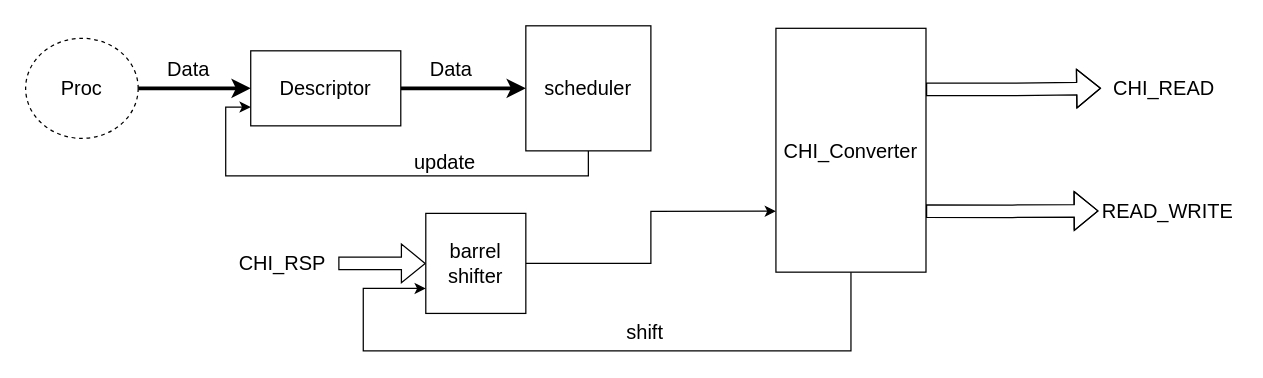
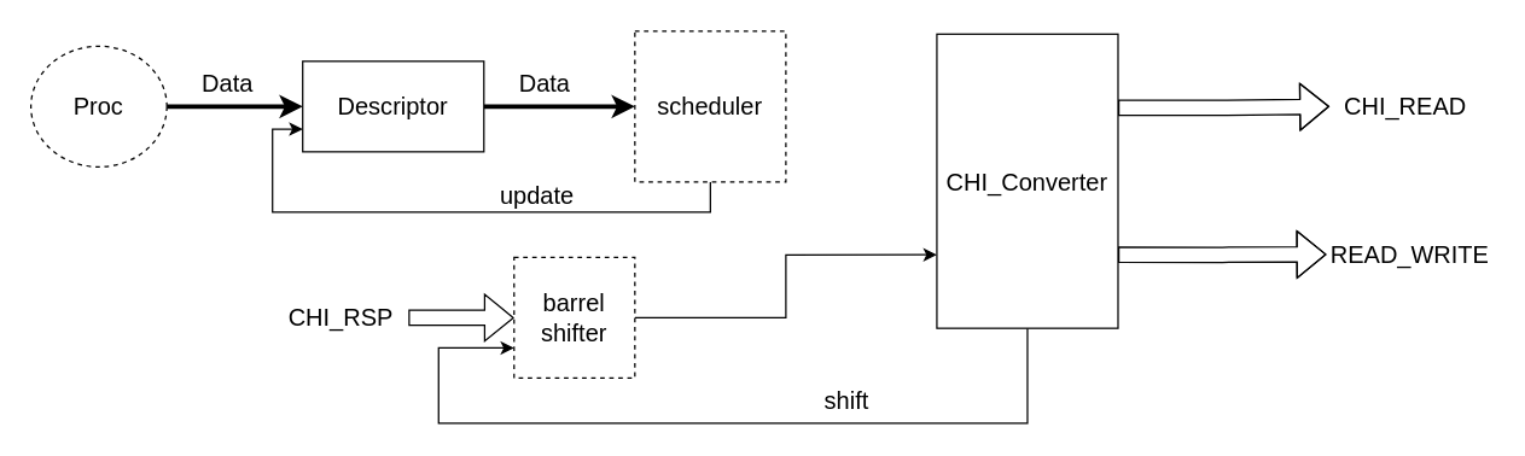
  <mxCell id="0" />
  <mxCell id="1" parent="0" />
  <mxCell id="2" style="edgeStyle=orthogonalEdgeStyle;rounded=0;orthogonalLoop=1;jettySize=auto;html=1;exitX=1;exitY=0.5;exitDx=0;exitDy=0;fontSize=16;strokeWidth=3;" edge="1" parent="1" source="3" target="5"><mxGeometry relative="1" as="geometry" /></mxCell>
  <mxCell id="3" value="&lt;font style=&quot;font-size: 16px;&quot;&gt;Descriptor&lt;/font&gt;" style="rounded=0;whiteSpace=wrap;html=1;" vertex="1" parent="1"><mxGeometry x="200" y="40" width="120" height="60" as="geometry" /></mxCell>
  <mxCell id="4" style="edgeStyle=orthogonalEdgeStyle;rounded=0;orthogonalLoop=1;jettySize=auto;html=1;exitX=0.5;exitY=1;exitDx=0;exitDy=0;entryX=0;entryY=0.75;entryDx=0;entryDy=0;fontSize=16;startArrow=none;startFill=0;" edge="1" parent="1" source="5" target="3"><mxGeometry relative="1" as="geometry"><Array as="points"><mxPoint x="470" y="140" /><mxPoint x="180" y="140" /><mxPoint x="180" y="85" /></Array></mxGeometry></mxCell>
- <mxCell id="5" value="scheduler" style="whiteSpace=wrap;html=1;aspect=fixed;fontSize=16;" vertex="1" parent="1"><mxGeometry x="420" y="20" width="100" height="100" as="geometry" /></mxCell>
+ <mxCell id="5" value="scheduler" style="whiteSpace=wrap;html=1;aspect=fixed;fontSize=16;dashed=1;" vertex="1" parent="1"><mxGeometry x="420" y="20" width="100" height="100" as="geometry" /></mxCell>
  <mxCell id="6" style="edgeStyle=orthogonalEdgeStyle;rounded=0;orthogonalLoop=1;jettySize=auto;html=1;exitX=1;exitY=0.25;exitDx=0;exitDy=0;fontSize=16;shape=flexArrow;startArrow=none;startFill=0;" edge="1" parent="1" source="10" target="13"><mxGeometry relative="1" as="geometry"><mxPoint x="870" y="70" as="targetPoint" /></mxGeometry></mxCell>
  <mxCell id="7" style="edgeStyle=orthogonalEdgeStyle;shape=flexArrow;rounded=0;orthogonalLoop=1;jettySize=auto;html=1;fontSize=16;startArrow=none;startFill=0;entryX=0;entryY=0.5;entryDx=0;entryDy=0;" edge="1" parent="1" source="14" target="17"><mxGeometry relative="1" as="geometry"><mxPoint x="440" y="168" as="sourcePoint" /></mxGeometry></mxCell>
  <mxCell id="8" style="edgeStyle=orthogonalEdgeStyle;shape=flexArrow;rounded=0;orthogonalLoop=1;jettySize=auto;html=1;exitX=1;exitY=0.75;exitDx=0;exitDy=0;fontSize=16;startArrow=none;startFill=0;" edge="1" parent="1" source="10" target="15"><mxGeometry relative="1" as="geometry" /></mxCell>
  <mxCell id="9" style="edgeStyle=orthogonalEdgeStyle;rounded=0;orthogonalLoop=1;jettySize=auto;html=1;exitX=0.5;exitY=1;exitDx=0;exitDy=0;entryX=0;entryY=0.75;entryDx=0;entryDy=0;fontSize=16;startArrow=none;startFill=0;" edge="1" parent="1" source="10" target="17"><mxGeometry relative="1" as="geometry"><Array as="points"><mxPoint x="680" y="280" /><mxPoint x="290" y="280" /><mxPoint x="290" y="230" /></Array></mxGeometry></mxCell>
  <mxCell id="10" value="CHI_Converter" style="rounded=0;whiteSpace=wrap;html=1;fontSize=16;" vertex="1" parent="1"><mxGeometry x="620" y="22" width="120" height="195" as="geometry" /></mxCell>
  <mxCell id="11" style="edgeStyle=orthogonalEdgeStyle;rounded=0;orthogonalLoop=1;jettySize=auto;html=1;exitX=1;exitY=0.5;exitDx=0;exitDy=0;entryX=0;entryY=0.5;entryDx=0;entryDy=0;fontSize=16;strokeWidth=3;" edge="1" parent="1" source="12" target="3"><mxGeometry relative="1" as="geometry" /></mxCell>
  <mxCell id="12" value="Proc" style="ellipse;whiteSpace=wrap;html=1;fontSize=16;dashed=1;" vertex="1" parent="1"><mxGeometry y="30" width="90" height="80" as="geometry" x="20" /></mxCell>
  <mxCell id="13" value="CHI_READ" style="text;html=1;align=center;verticalAlign=middle;resizable=0;points=[];autosize=1;strokeColor=none;fillColor=none;fontSize=16;" vertex="1" parent="1"><mxGeometry x="880" y="55" width="100" height="30" as="geometry" /></mxCell>
  <mxCell id="14" value="CHI_RSP" style="text;html=1;align=center;verticalAlign=middle;resizable=0;points=[];autosize=1;strokeColor=none;fillColor=none;fontSize=16;" vertex="1" parent="1"><mxGeometry x="180" y="195" width="90" height="30" as="geometry" /></mxCell>
  <mxCell id="15" value="READ_WRITE" style="text;html=1;align=center;verticalAlign=middle;resizable=0;points=[];autosize=1;strokeColor=none;fillColor=none;fontSize=16;" vertex="1" parent="1"><mxGeometry x="878" y="153" width="110" height="30" as="geometry" /></mxCell>
  <mxCell id="16" style="edgeStyle=orthogonalEdgeStyle;rounded=0;orthogonalLoop=1;jettySize=auto;html=1;exitX=1;exitY=0.5;exitDx=0;exitDy=0;entryX=0;entryY=0.75;entryDx=0;entryDy=0;fontSize=16;startArrow=none;startFill=0;" edge="1" parent="1" source="17" target="10"><mxGeometry relative="1" as="geometry" /></mxCell>
- <mxCell id="17" value="barrel&lt;br&gt;shifter" style="whiteSpace=wrap;html=1;aspect=fixed;fontSize=16;" vertex="1" parent="1"><mxGeometry x="340" y="170" width="80" height="80" as="geometry" /></mxCell>
+ <mxCell id="17" value="barrel&lt;br&gt;shifter" style="whiteSpace=wrap;html=1;aspect=fixed;fontSize=16;dashed=1;" vertex="1" parent="1"><mxGeometry x="340" y="170" width="80" height="80" as="geometry" /></mxCell>
  <mxCell id="18" value="update" style="text;html=1;align=center;verticalAlign=middle;resizable=0;points=[];autosize=1;strokeColor=none;fillColor=none;fontSize=16;" vertex="1" parent="1"><mxGeometry x="320" y="114" width="70" height="30" as="geometry" /></mxCell>
  <mxCell id="19" value="Data" style="text;html=1;align=center;verticalAlign=middle;resizable=0;points=[];autosize=1;strokeColor=none;fillColor=none;fontSize=16;" vertex="1" parent="1"><mxGeometry x="120" y="40" width="60" height="30" as="geometry" /></mxCell>
  <mxCell id="20" value="Data" style="text;html=1;align=center;verticalAlign=middle;resizable=0;points=[];autosize=1;strokeColor=none;fillColor=none;fontSize=16;" vertex="1" parent="1"><mxGeometry x="330" y="40" width="60" height="30" as="geometry" /></mxCell>
- <mxCell id="21" value="shift" style="text;html=1;align=center;verticalAlign=middle;resizable=0;points=[];autosize=1;strokeColor=none;fillColor=none;fontSize=16;" vertex="1" parent="1"><mxGeometry x="490" y="250" width="50" height="30" as="geometry" /></mxCell>
+ <mxCell id="21" value="shift" style="text;html=1;align=center;verticalAlign=middle;resizable=0;points=[];autosize=1;strokeColor=none;fillColor=none;fontSize=16;" vertex="1" parent="1"><mxGeometry x="535" y="250" width="50" height="30" as="geometry" /></mxCell>
